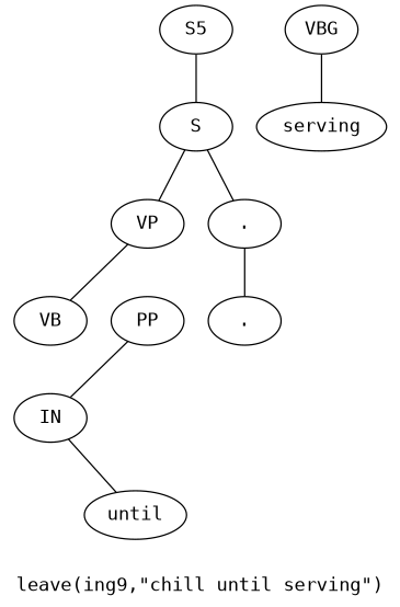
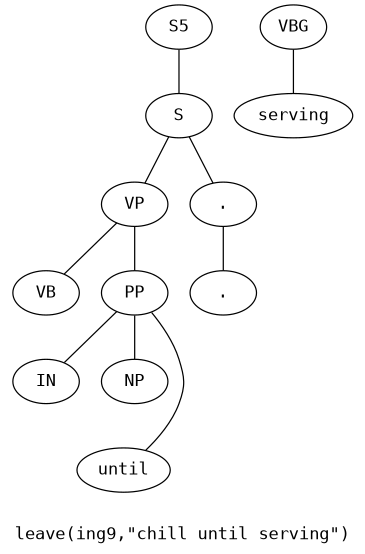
  graph {
    fontname="DejaVu Sans Mono"
    label="leave(ing9,\"chill until serving\")"
    node [fontname="DejaVu Sans Mono"]
    edge [fontname="DejaVu Sans Mono"]
    n1 [label=S5]
    n2 [label=S]
    n3 [label=VP]
    n4 [label="."]
    n5 [label=VB]
    n6 [label=PP]
    n7 [label="."]
    n8 [label=IN]
+   n9 [label=NP]
    n10 [label=until]
    n11 [label=VBG]
    n12 [label=serving]
    n1 -- n2
    n2 -- n3
    n2 -- n4
    n3 -- n5
+   n3 -- n6
    n4 -- n7
    n6 -- n8
-   n8 -- n10
+   n6 -- n9
+   n6 -- n10
    n11 -- n12
  }
